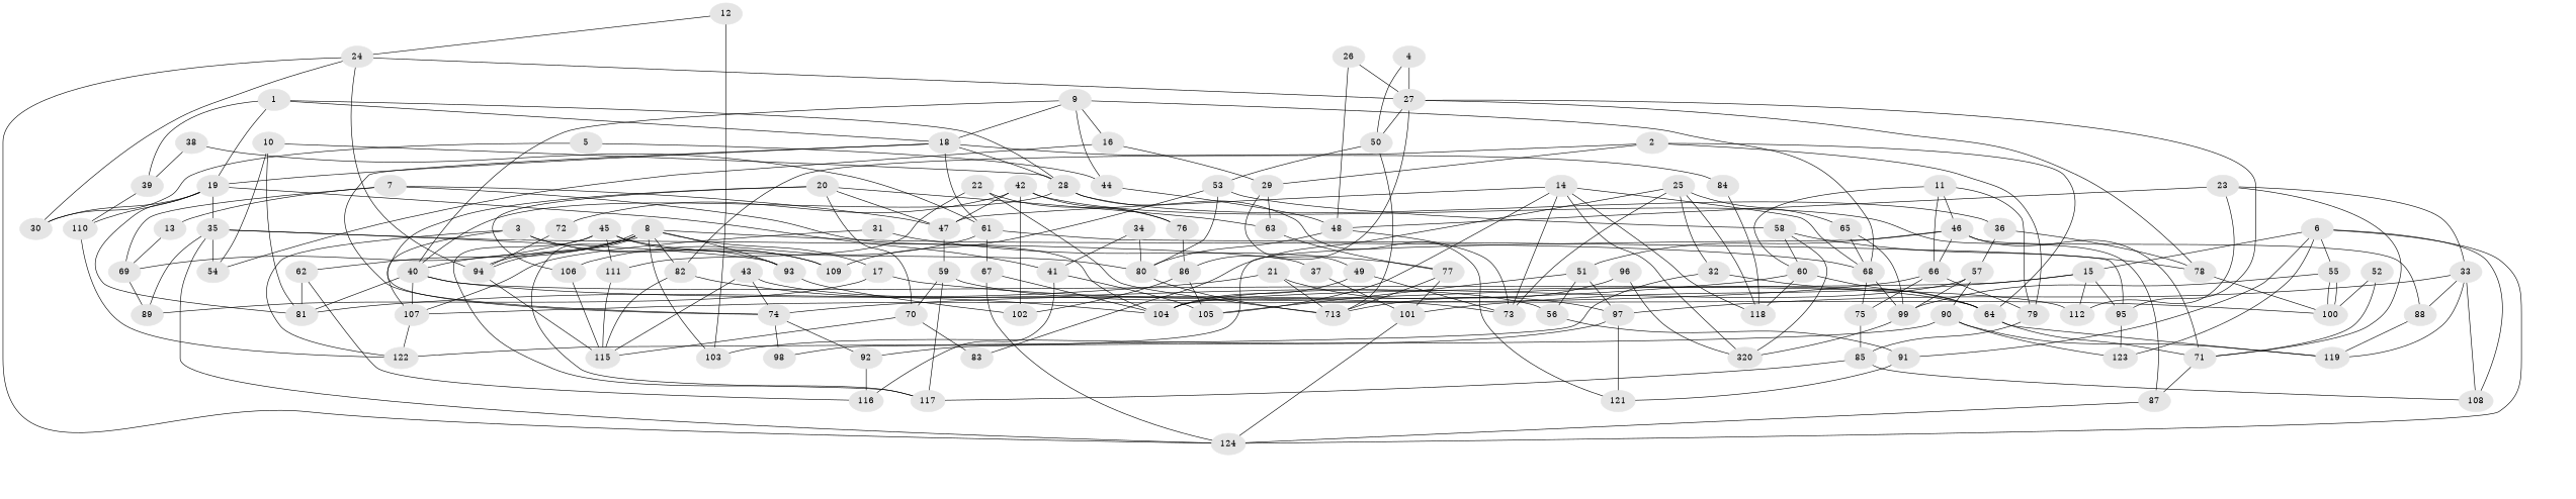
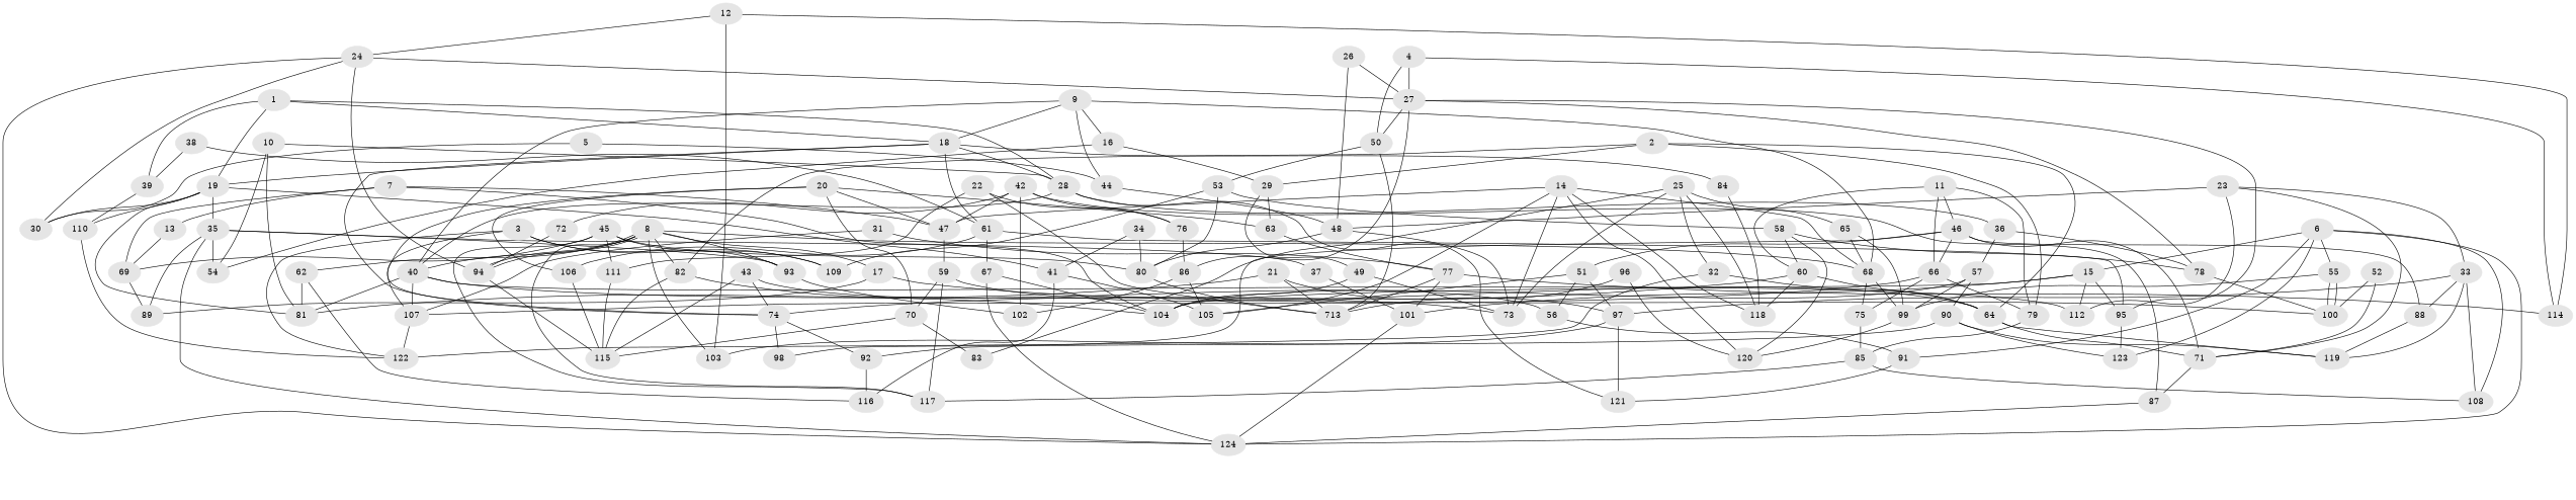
  graph {
    node [color=gray90 style=filled]
    1
    18
    19
    28
    39
    61
    74
    84
    30
    81
    35
    41
    110
    40
    36
    121
    2
    29
    64
    79
    82
    63
    49
    71
    119
    85
    104
    115
    3
    93
    107
    109
    122
    102
    4
    27
    50
+   114
    95
    78
    86
    n42 [label=713]
    53
    5
    44
    48
    6
    15
    55
    91
    108
    123
    124
    101
    112
    100
    99
    7
    13
    47
    69
    59
    89
    8
    17
    62
    68
    94
    103
    117
    73
    116
    75
    9
    16
    54
    10
    11
    46
    60
    66
    88
    51
    98
    118
    12
    24
    14
    105
-   120 [label=320]
+   120
    106
    67
    92
    37
    20
    70
    77
    83
    21
    97
    22
    76
    111
    23
    33
    80
    87
    25
    32
    65
    26
    57
    31
    34
    90
    38
    42
    72
    43
    56
    45
    58
    52
    96
    1 -- 18
    1 -- 19
    1 -- 28
    1 -- 39
    18 -- 19
    18 -- 28
    18 -- 61
    18 -- 74
    18 -- 84
    19 -- 30
    19 -- 81
    19 -- 35
    19 -- 41
    19 -- 110
    28 -- 40
    28 -- 36
    28 -- 121
    39 -- 110
    61 -- 95
    61 -- 106
    61 -- 67
    74 -- 98
    74 -- 92
    84 -- 118
    35 -- 93
    35 -- 124
    35 -- 89
    35 -- 54
    35 -- 37
    41 -- 116
    41 -- 105
    110 -- 122
    40 -- 81
    40 -- 107
    40 -- 112
    40 -- 73
    36 -- 78
    36 -- 57
    2 -- 29
    2 -- 64
    2 -- 79
    2 -- 82
    29 -- 63
    29 -- 49
    64 -- 71
    64 -- 119
    79 -- 85
    82 -- 104
    82 -- 115
    63 -- 77
    49 -- 104
    49 -- 73
    71 -- 87
    85 -- 108
    85 -- 117
    3 -- 93
    3 -- 107
    3 -- 109
    3 -- 122
    93 -- 102
    107 -- 122
    4 -- 27
    4 -- 50
+   4 -- 114
    27 -- 50
    27 -- 95
    27 -- 78
    27 -- 86
    50 -- n42
    50 -- 53
    95 -- 123
    78 -- 100
    86 -- 102
    86 -- 105
    53 -- 109
    53 -- 80
    53 -- 58
    5 -- 30
    5 -- 44
    44 -- 48
    48 -- 73
    48 -- 80
    6 -- 15
    6 -- 55
    6 -- 91
    6 -- 108
    6 -- 123
    6 -- 124
    15 -- 104
    15 -- 95
    15 -- 101
    15 -- 112
    55 -- 100
    55 -- 100
    55 -- 99
    91 -- 121
    101 -- 124
    99 -- 120
    7 -- 104
    7 -- 13
    7 -- 47
    7 -- 69
    13 -- 69
    47 -- 59
    69 -- 89
    59 -- 64
    59 -- 117
    59 -- 70
    8 -- 40
    8 -- 82
    8 -- 93
    8 -- 17
    8 -- 62
    8 -- 68
    8 -- 94
    8 -- 94
    8 -- 103
    8 -- 117
    17 -- 100
    17 -- 89
    62 -- 81
    62 -- 116
    68 -- 99
    68 -- 75
    94 -- 115
    75 -- 85
    9 -- 18
    9 -- 40
    9 -- 44
    9 -- 68
    9 -- 16
    16 -- 29
    16 -- 54
    10 -- 28
    10 -- 81
    10 -- 54
    11 -- 79
    11 -- 46
    11 -- 60
    11 -- 66
    46 -- 71
    46 -- 66
    46 -- 88
    46 -- 51
    46 -- 98
    60 -- 74
    60 -- 64
    60 -- 118
    66 -- 79
    66 -- 107
    66 -- 75
    88 -- 119
    51 -- 105
    51 -- 97
    51 -- 56
+   12 -- 114
    12 -- 103
    12 -- 24
    24 -- 30
    24 -- 27
    24 -- 124
    24 -- 94
    14 -- 47
    14 -- 68
    14 -- 73
    14 -- 118
    14 -- 105
    14 -- 120
    106 -- 115
    67 -- 104
    67 -- 124
    92 -- 116
    37 -- 101
    20 -- 74
    20 -- 63
    20 -- 47
    20 -- 106
    20 -- 70
    70 -- 115
    70 -- 83
+   77 -- 114
    77 -- n42
    77 -- 101
    21 -- 81
    21 -- n42
    21 -- 97
    97 -- 121
    97 -- 103
    22 -- n42
    22 -- 76
    22 -- 111
    76 -- 86
    111 -- 115
    23 -- 71
    23 -- 48
    23 -- 112
    23 -- 33
    33 -- 119
    33 -- 108
    33 -- 88
    33 -- 97
    80 -- n42
    87 -- 124
    25 -- 73
    25 -- 118
    25 -- 83
    25 -- 32
    25 -- 65
    32 -- 64
    32 -- 122
    65 -- 99
    65 -- 68
    26 -- 27
    26 -- 48
    57 -- 104
    57 -- 99
    57 -- 90
    31 -- 107
    31 -- 77
    34 -- 41
    34 -- 80
    90 -- 119
    90 -- 123
    90 -- 92
    38 -- 39
    38 -- 61
    42 -- 102
    42 -- 47
    42 -- 76
    42 -- 87
    42 -- 72
    72 -- 94
    43 -- 74
    43 -- 115
    43 -- 56
    56 -- 91
    45 -- 109
    45 -- 69
    45 -- 117
    45 -- 111
    45 -- 80
    58 -- 78
    58 -- 60
    58 -- 120
    52 -- 71
    52 -- 100
    96 -- n42
    96 -- 120
  }
